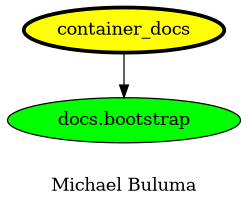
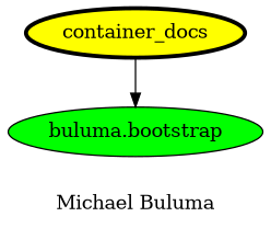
  digraph {
    label="Michael Buluma"
    node [style=filled]
    container_docs [fillcolor=yellow penwidth=3]
-   "buluma.bootstrap" [fillcolor=green label="docs.bootstrap"]
+   "buluma.bootstrap" [fillcolor=green]
    container_docs -> "buluma.bootstrap"
  }
